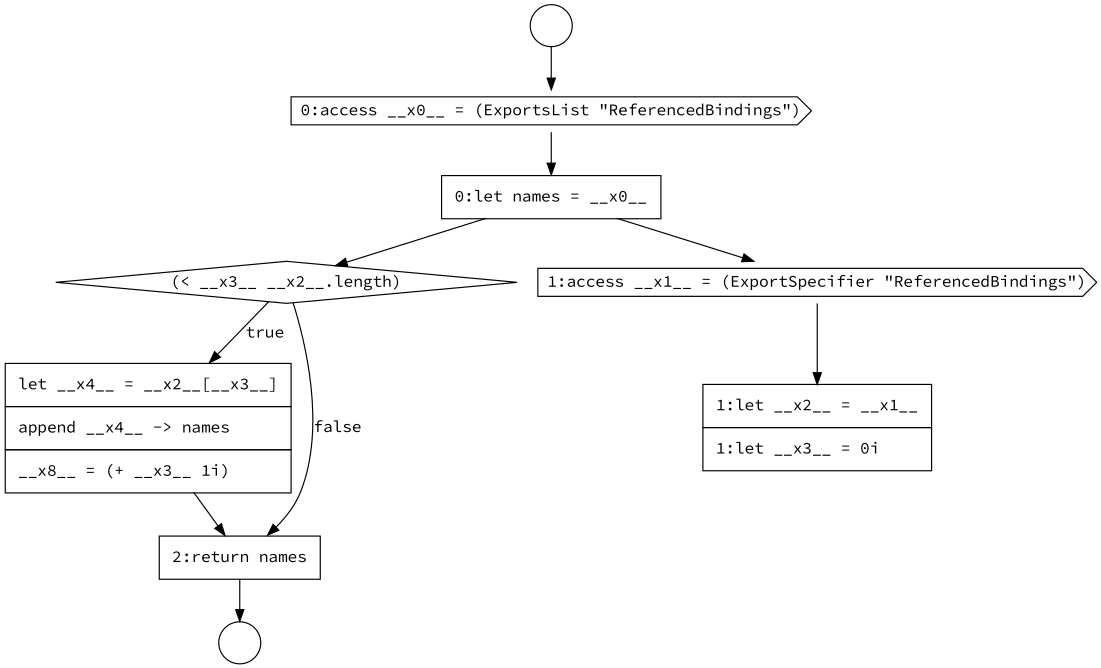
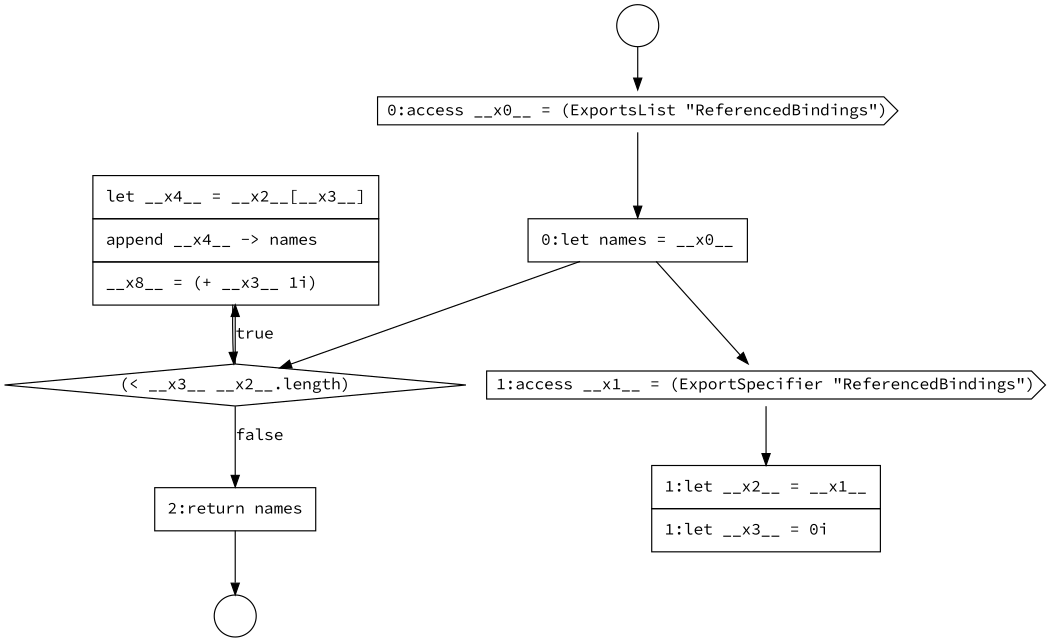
  digraph {
    fontname="Source Code Pro"
    node [color=black fillcolor=white fontname="Source Code Pro" shape=none style=filled]
    edge [color=black fontname="Source Code Pro"]
    n1 [label=<<font color="black">     <table border="0" cellborder="1" cellspacing="0" cellpadding="10">       <tr><td align="left">let __x4__ = __x2__[__x3__]</td></tr>       <tr><td align="left">append __x4__ -&gt; names</td></tr>       <tr><td align="left">__x8__ = (+ __x3__ 1i)</td></tr>     </table>   </font>> margin=0]
    n2 [label=<<font color="black">(&lt; __x3__ __x2__.length)</font>> shape=diamond]
    n3 [label=<<font color="black">     <table border="0" cellborder="1" cellspacing="0" cellpadding="10">       <tr><td align="left">2:return names</td></tr>     </table>   </font>> margin=0]
    n4 [label=<<font color="black">     <table border="0" cellborder="1" cellspacing="0" cellpadding="10">       <tr><td align="left">0:let names = __x0__</td></tr>     </table>   </font>> margin=0]
    n5 [label=<<font color="black">1:access __x1__ = (ExportSpecifier &quot;ReferencedBindings&quot;)</font>> shape=cds]
    n6 [label=<<font color="black">     <table border="0" cellborder="1" cellspacing="0" cellpadding="10">       <tr><td align="left">1:let __x2__ = __x1__</td></tr>       <tr><td align="left">1:let __x3__ = 0i</td></tr>     </table>   </font>> margin=0]
    n7 [label=" " shape=circle]
    n8 [label=" " shape=circle]
    n9 [label=<<font color="black">0:access __x0__ = (ExportsList &quot;ReferencedBindings&quot;)</font>> shape=cds]
-   n1 -> n3
+   n1 -> n2
    n2 -> n1 [label=<<font color="black">true</font>>]
    n2 -> n3 [label=<<font color="black">false</font>>]
    n3 -> n7
    n4 -> n2
    n4 -> n5
    n5 -> n6
    n8 -> n9
    n9 -> n4
  }
